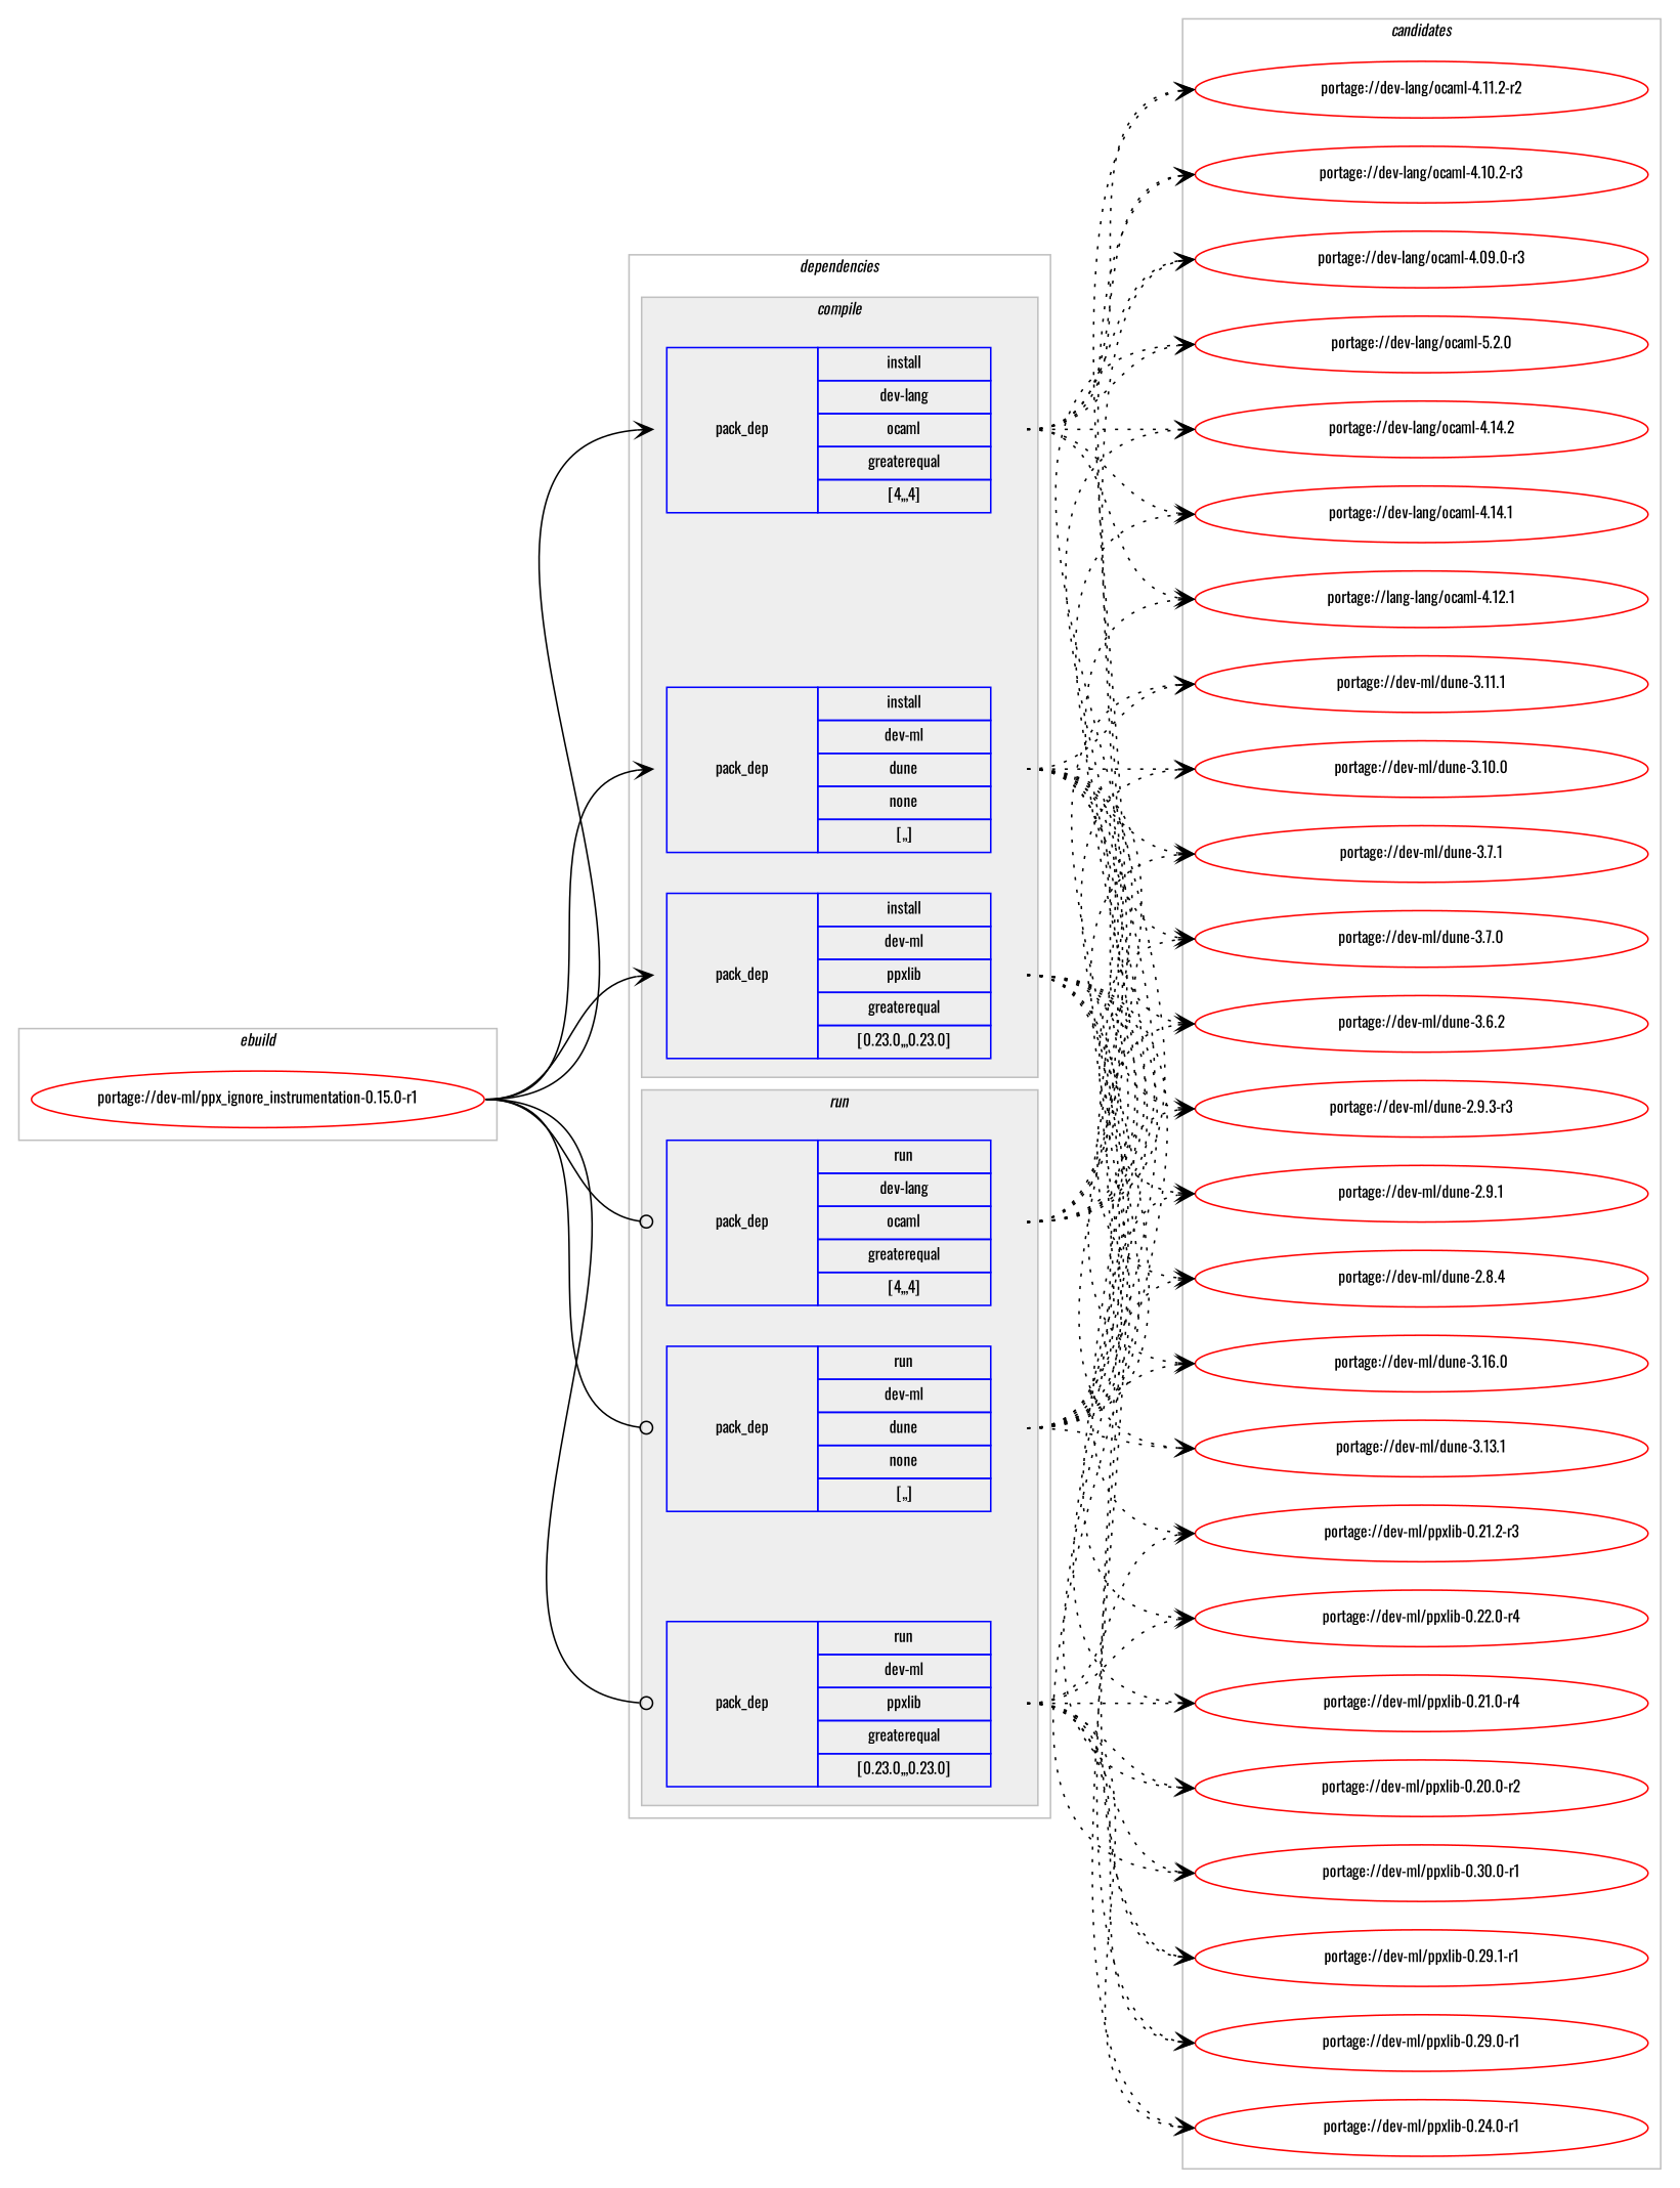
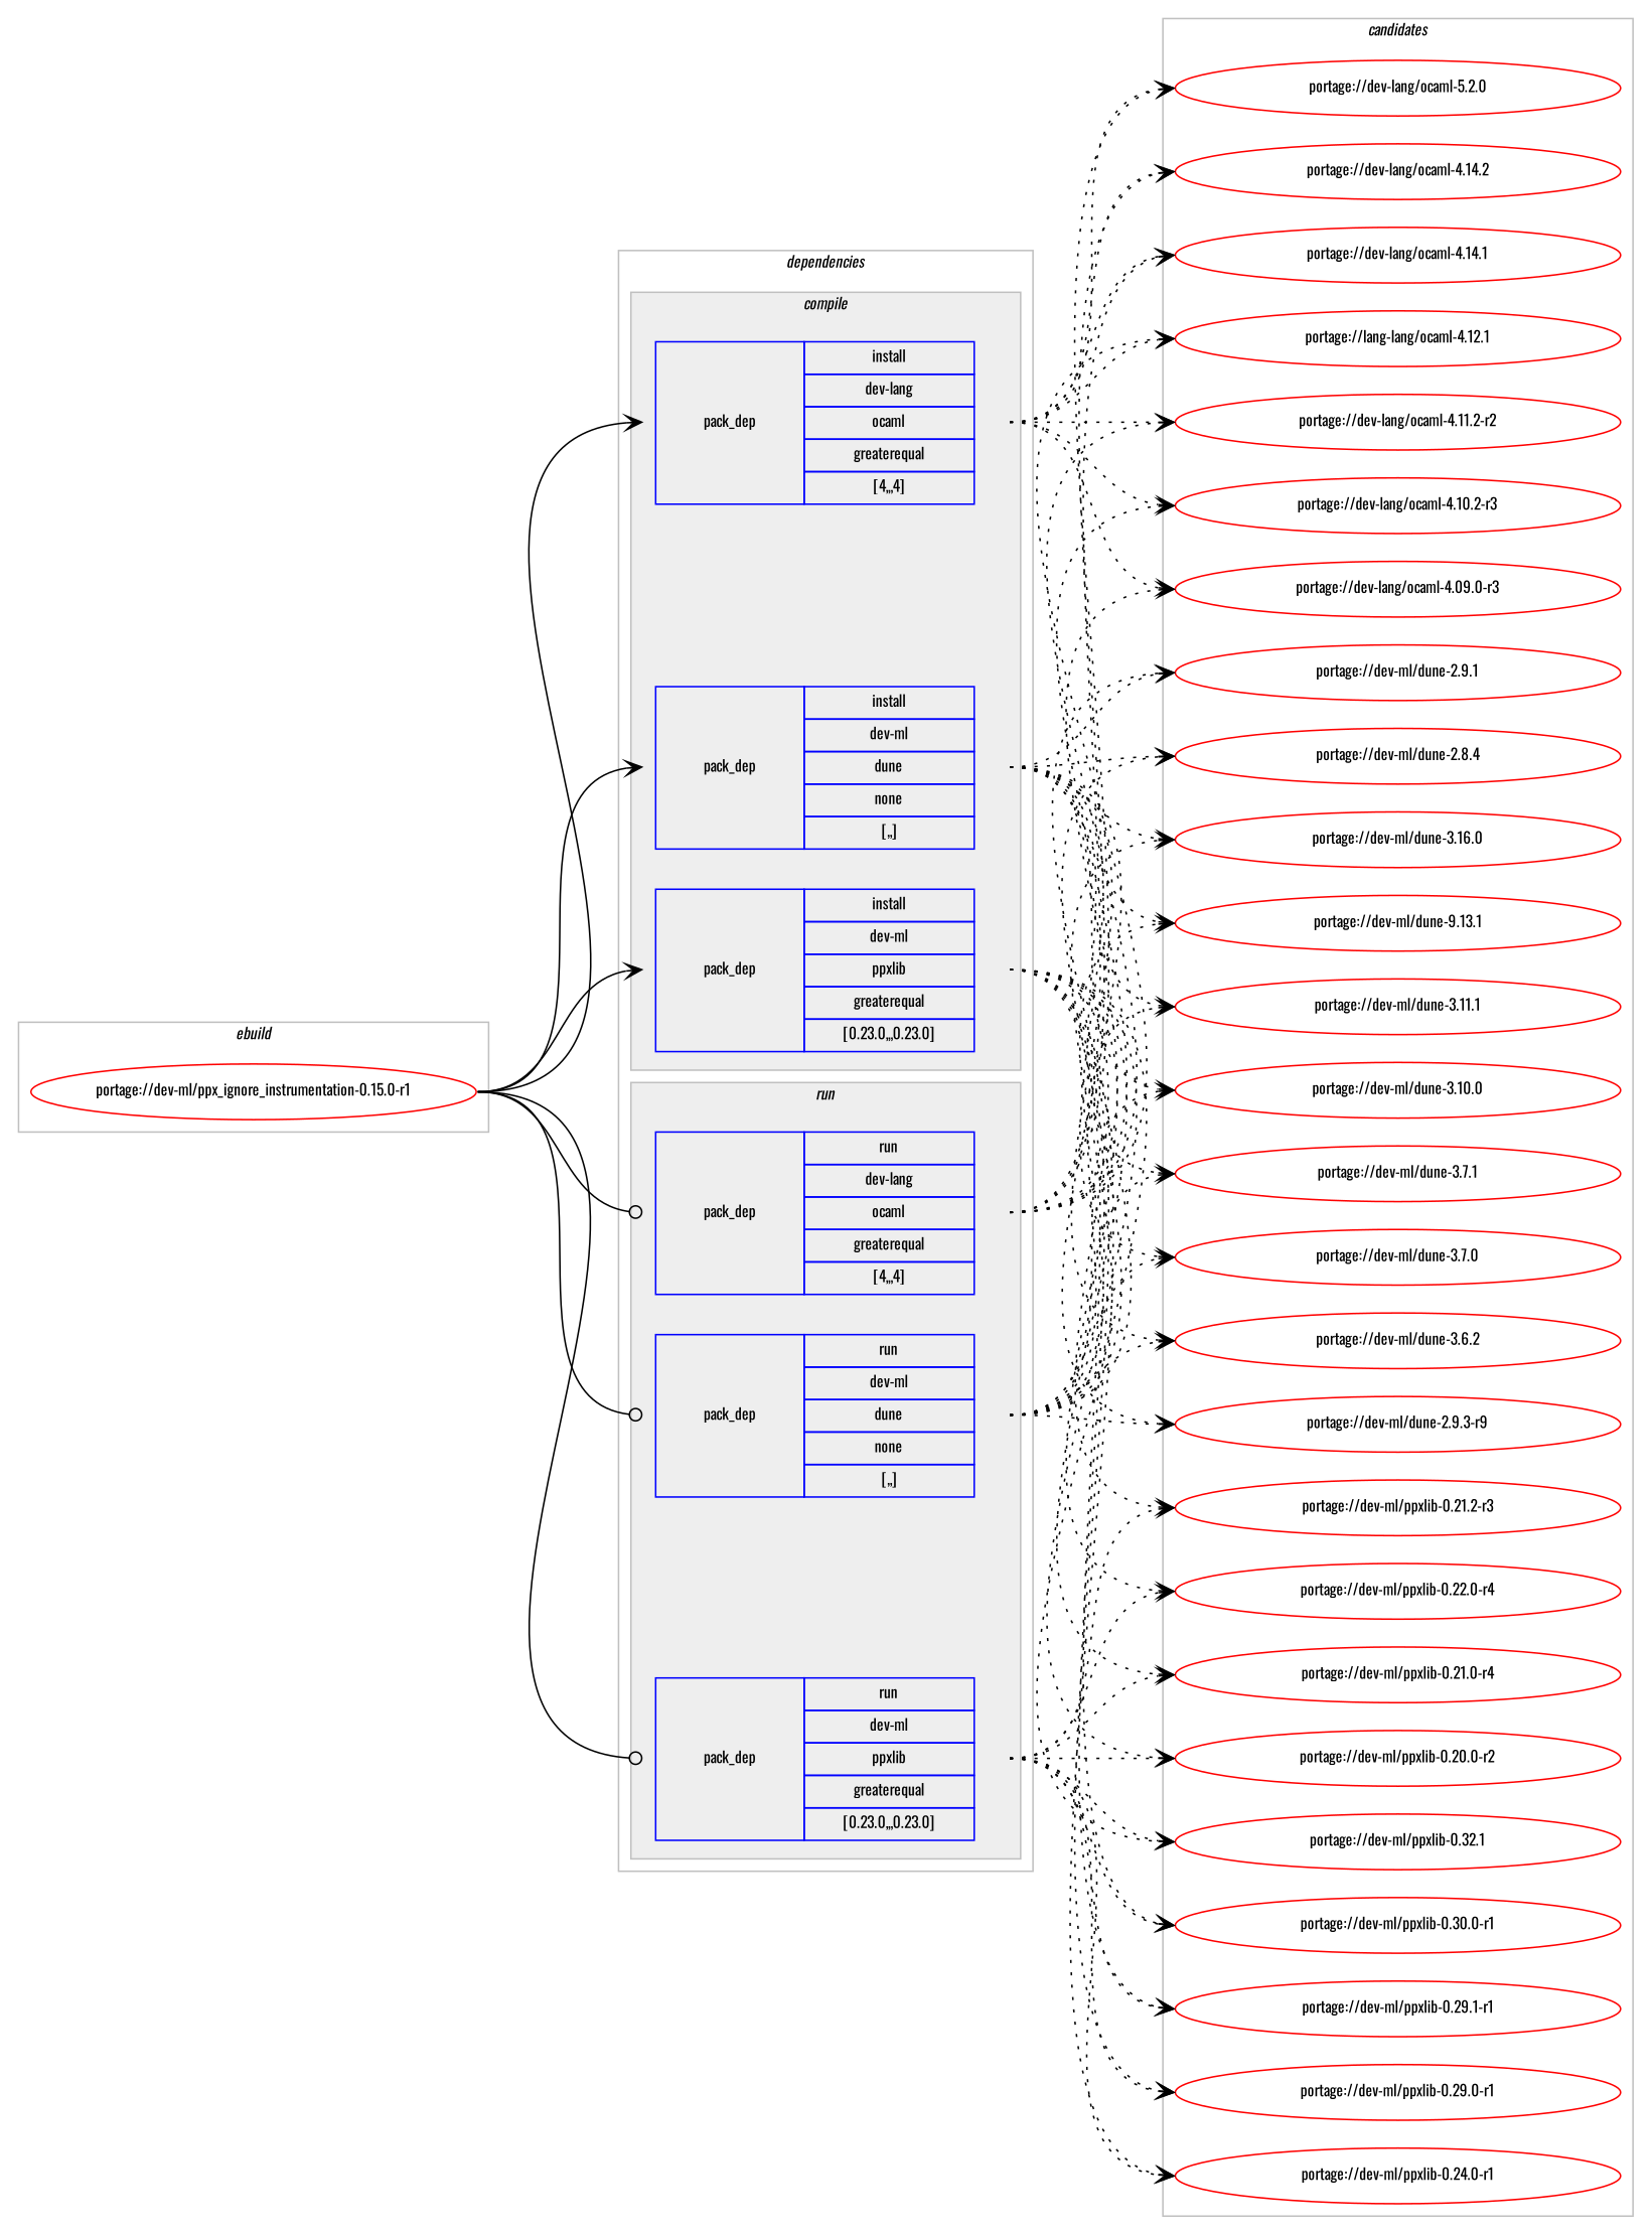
  digraph {
    compound=true
    concentrate=true
    fontname=Oswald
    fontsize=10
    newrank=true
    rankdir=LR
    ranksep=1.5
    node [color=red fontname=Oswald fontsize=10]
    edge [arrowhead=vee fontname=Oswald headport=w style=dotted tailport=e weight=100]
    n1 [label="portage://dev-ml/ppx_ignore_instrumentation-0.15.0-r1" width=4]
    n2 [color=blue label=<<TABLE BORDER="0" CELLBORDER="1" CELLSPACING="0" CELLPADDING="4" WIDTH="220"><TR><TD ROWSPAN="6" CELLPADDING="30">pack_dep</TD></TR><TR><TD WIDTH="110">install</TD></TR><TR><TD>dev-lang</TD></TR><TR><TD>ocaml</TD></TR><TR><TD>greaterequal</TD></TR><TR><TD>[4,,,4]</TD></TR></TABLE>> shape=none]
    n3 [color=blue label=<<TABLE BORDER="0" CELLBORDER="1" CELLSPACING="0" CELLPADDING="4" WIDTH="220"><TR><TD ROWSPAN="6" CELLPADDING="30">pack_dep</TD></TR><TR><TD WIDTH="110">install</TD></TR><TR><TD>dev-ml</TD></TR><TR><TD>dune</TD></TR><TR><TD>none</TD></TR><TR><TD>[,,]</TD></TR></TABLE>> shape=none]
    n4 [color=blue label=<<TABLE BORDER="0" CELLBORDER="1" CELLSPACING="0" CELLPADDING="4" WIDTH="220"><TR><TD ROWSPAN="6" CELLPADDING="30">pack_dep</TD></TR><TR><TD WIDTH="110">install</TD></TR><TR><TD>dev-ml</TD></TR><TR><TD>ppxlib</TD></TR><TR><TD>greaterequal</TD></TR><TR><TD>[0.23.0,,,0.23.0]</TD></TR></TABLE>> shape=none]
    n5 [color=blue label=<<TABLE BORDER="0" CELLBORDER="1" CELLSPACING="0" CELLPADDING="4" WIDTH="220"><TR><TD ROWSPAN="6" CELLPADDING="30">pack_dep</TD></TR><TR><TD WIDTH="110">run</TD></TR><TR><TD>dev-lang</TD></TR><TR><TD>ocaml</TD></TR><TR><TD>greaterequal</TD></TR><TR><TD>[4,,,4]</TD></TR></TABLE>> shape=none]
    n6 [color=blue label=<<TABLE BORDER="0" CELLBORDER="1" CELLSPACING="0" CELLPADDING="4" WIDTH="220"><TR><TD ROWSPAN="6" CELLPADDING="30">pack_dep</TD></TR><TR><TD WIDTH="110">run</TD></TR><TR><TD>dev-ml</TD></TR><TR><TD>dune</TD></TR><TR><TD>none</TD></TR><TR><TD>[,,]</TD></TR></TABLE>> shape=none]
    n7 [color=blue label=<<TABLE BORDER="0" CELLBORDER="1" CELLSPACING="0" CELLPADDING="4" WIDTH="220"><TR><TD ROWSPAN="6" CELLPADDING="30">pack_dep</TD></TR><TR><TD WIDTH="110">run</TD></TR><TR><TD>dev-ml</TD></TR><TR><TD>ppxlib</TD></TR><TR><TD>greaterequal</TD></TR><TR><TD>[0.23.0,,,0.23.0]</TD></TR></TABLE>> shape=none]
    n8 [label="portage://dev-lang/ocaml-5.2.0" width=4]
    n9 [label="portage://dev-lang/ocaml-4.14.2" width=4]
    n10 [label="portage://dev-lang/ocaml-4.14.1" width=4]
    n11 [label="portage://lang-lang/ocaml-4.12.1" width=4]
    n12 [label="portage://dev-lang/ocaml-4.11.2-r2" width=4]
    n13 [label="portage://dev-lang/ocaml-4.10.2-r3" width=4]
    n14 [label="portage://dev-lang/ocaml-4.09.0-r3" width=4]
    n15 [label="portage://dev-ml/dune-3.16.0" width=4]
-   n16 [label="portage://dev-ml/dune-3.13.1" width=4]
+   n16 [label="portage://dev-ml/dune-9.13.1" width=4]
    n17 [label="portage://dev-ml/dune-3.11.1" width=4]
    n18 [label="portage://dev-ml/dune-3.10.0" width=4]
    n19 [label="portage://dev-ml/dune-3.7.1" width=4]
    n20 [label="portage://dev-ml/dune-3.7.0" width=4]
    n21 [label="portage://dev-ml/dune-3.6.2" width=4]
-   n22 [label="portage://dev-ml/dune-2.9.3-r3" width=4]
+   n22 [label="portage://dev-ml/dune-2.9.3-r9" width=4]
    n23 [label="portage://dev-ml/dune-2.9.1" width=4]
    n24 [label="portage://dev-ml/dune-2.8.4" width=4]
+   n25 [label="portage://dev-ml/ppxlib-0.32.1" width=4]
    n26 [label="portage://dev-ml/ppxlib-0.30.0-r1" width=4]
    n27 [label="portage://dev-ml/ppxlib-0.29.1-r1" width=4]
    n28 [label="portage://dev-ml/ppxlib-0.29.0-r1" width=4]
    n29 [label="portage://dev-ml/ppxlib-0.24.0-r1" width=4]
    n30 [label="portage://dev-ml/ppxlib-0.21.2-r3" width=4]
    n31 [label="portage://dev-ml/ppxlib-0.22.0-r4" width=4]
    n32 [label="portage://dev-ml/ppxlib-0.21.0-r4" width=4]
    n33 [label="portage://dev-ml/ppxlib-0.20.0-r2" width=4]
    subgraph cluster_1 {
      color=gray
      label=<<i>ebuild</i>>
      n1
    }
    subgraph cluster_2 {
      color=gray
      label=<<i>dependencies</i>>
      subgraph cluster_3 {
        color=gray
        fillcolor="#eeeeee"
        label=<<i>compile</i>>
        style=filled
        subgraph sub_4 {
          color=gray
          fillcolor="#eeeeee"
          label=<<i>compile</i>>
          style=filled
          n2
        }
        subgraph sub_5 {
          color=gray
          fillcolor="#eeeeee"
          label=<<i>compile</i>>
          style=filled
          n3
        }
        subgraph sub_6 {
          color=gray
          fillcolor="#eeeeee"
          label=<<i>compile</i>>
          style=filled
          n4
        }
      }
      subgraph cluster_7 {
        color=gray
        fillcolor="#eeeeee"
        label=<<i>compile and run</i>>
        style=filled
      }
      subgraph cluster_8 {
        color=gray
        fillcolor="#eeeeee"
        label=<<i>run</i>>
        style=filled
        subgraph sub_9 {
          color=gray
          fillcolor="#eeeeee"
          label=<<i>run</i>>
          style=filled
          n5
        }
        subgraph sub_10 {
          color=gray
          fillcolor="#eeeeee"
          label=<<i>run</i>>
          style=filled
          n6
        }
        subgraph sub_11 {
          color=gray
          fillcolor="#eeeeee"
          label=<<i>run</i>>
          style=filled
          n7
        }
      }
    }
    subgraph cluster_12 {
      color=gray
      label=<<i>candidates</i>>
      rank=same
      subgraph sub_13 {
        color=black
        label=<<i>candidates</i>>
        nodesep=1
        rank=same
        n8
        n9
        n10
        n11
        n12
        n13
        n14
      }
      subgraph sub_14 {
        color=black
        label=<<i>candidates</i>>
        nodesep=1
        rank=same
        n15
        n16
        n17
        n18
        n19
        n20
        n21
        n22
        n23
        n24
      }
      subgraph sub_15 {
        color=black
        label=<<i>candidates</i>>
        nodesep=1
        rank=same
+       n25
        n26
        n27
        n28
        n29
        n30
        n31
        n32
        n33
      }
      subgraph sub_16 {
        color=black
        label=<<i>candidates</i>>
        nodesep=1
        rank=same
        n8
        n9
        n10
        n11
        n12
        n13
        n14
      }
      subgraph sub_17 {
        color=black
        label=<<i>candidates</i>>
        nodesep=1
        rank=same
        n15
        n16
        n17
        n18
        n19
        n20
        n21
        n22
        n23
        n24
      }
      subgraph sub_18 {
        color=black
        label=<<i>candidates</i>>
        nodesep=1
        rank=same
+       n25
        n26
        n27
        n28
        n29
        n30
        n31
        n32
        n33
      }
    }
    n1 -> n2 [style=solid weight=20]
    n1 -> n3 [style=solid weight=20]
    n1 -> n4 [style=solid weight=20]
    n1 -> n5 [arrowhead=odot style=solid weight=20]
    n1 -> n6 [arrowhead=odot style=solid weight=20]
    n1 -> n7 [arrowhead=odot style=solid weight=20]
    n2 -> n8
    n2 -> n9
    n2 -> n10
    n2 -> n11
    n2 -> n12
    n2 -> n13
    n2 -> n14
    n3 -> n15
    n3 -> n16
    n3 -> n17
    n3 -> n18
    n3 -> n19
    n3 -> n20
    n3 -> n21
    n3 -> n22
    n3 -> n23
    n3 -> n24
+   n4 -> n25
    n4 -> n26
    n4 -> n27
    n4 -> n28
    n4 -> n29
    n4 -> n30
    n4 -> n31
    n4 -> n32
    n4 -> n33
    n5 -> n8
    n5 -> n9
    n5 -> n10
    n5 -> n11
    n5 -> n12
    n5 -> n13
    n5 -> n14
    n6 -> n15
    n6 -> n16
    n6 -> n17
    n6 -> n18
    n6 -> n19
    n6 -> n20
    n6 -> n21
    n6 -> n22
    n6 -> n23
    n6 -> n24
+   n7 -> n25
    n7 -> n26
    n7 -> n27
    n7 -> n28
    n7 -> n29
    n7 -> n30
    n7 -> n31
    n7 -> n32
    n7 -> n33
  }
